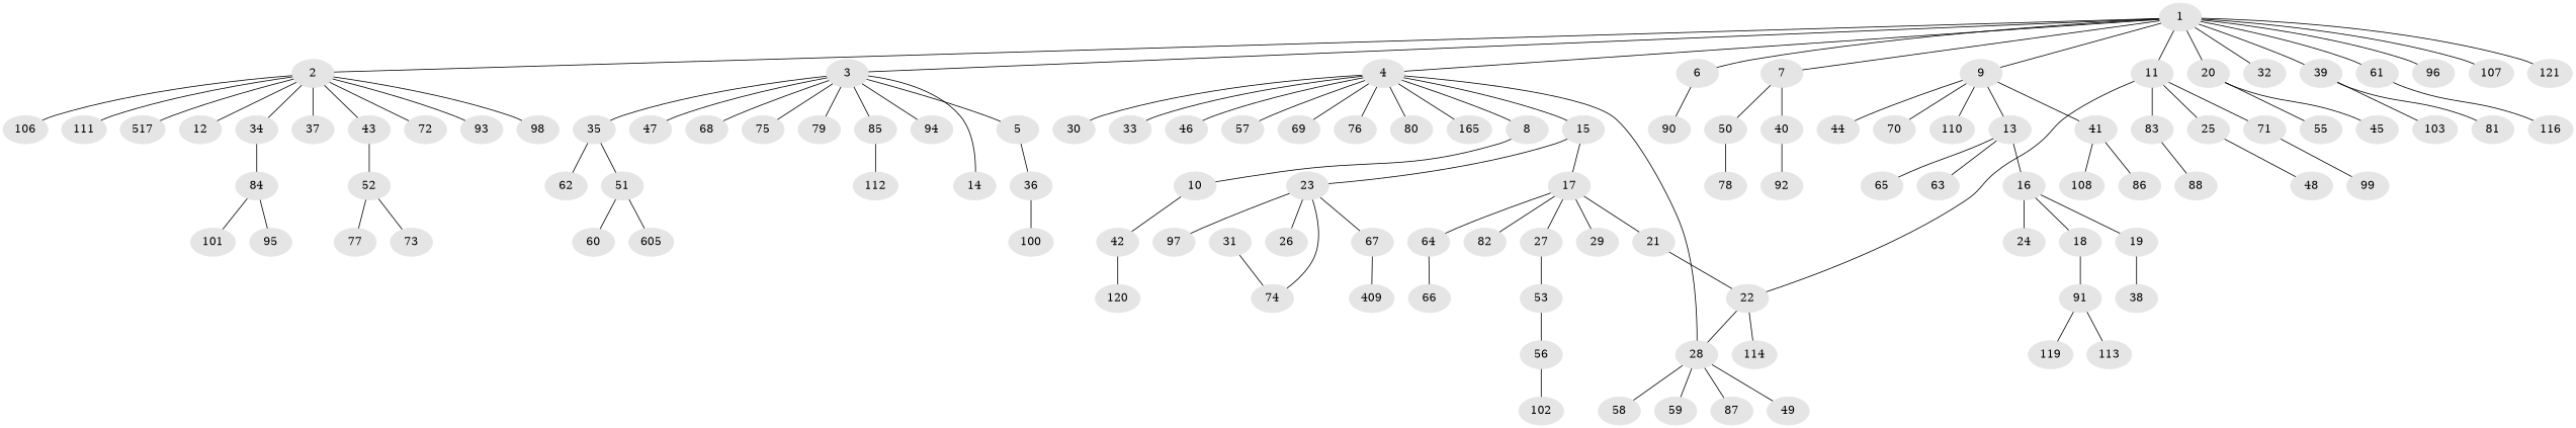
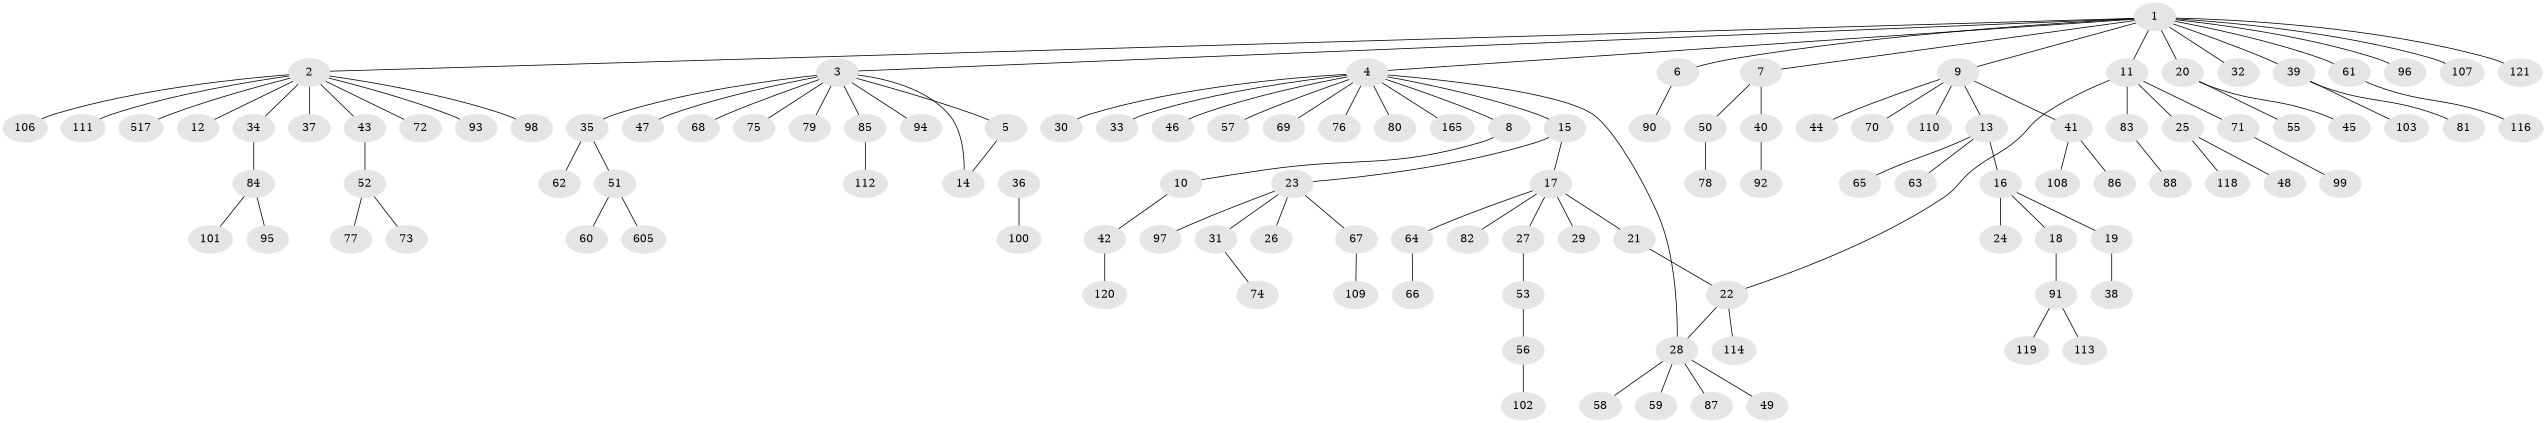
  graph {
    node [color=gray90 style=filled]
    1
    2
    3
    4
    6
    7
    9
    11
    20
    32
    39
    61
    96
    107
    121
    12
    34
    37
    43
    72
    93
    98
    106
    111
    n25 [label=517]
    5
    14
    35
    47
    68
    75
    79
    85
    94
    8
    15
    28
    30
    33
    46
    57
    69
    76
    80
    n45 [label=165]
    90
    40
    50
    13
    41
    44
    70
    110
    22
    25
    71
    83
    45
    55
    81
    103
    116
    84
    52
    36
    51
    62
    112
    10
    17
    23
    49
    58
    59
    87
    100
    92
    78
    42
    16
    63
    65
    86
    108
    120
    114
    48
+   118
    99
    88
    18
    19
    24
    21
    27
    29
    64
    82
    26
    31
    67
    97
    91
    38
    53
    66
    113
    119
    74
-   109 [label=409]
+   109
    56
    95
    101
    60
    n115 [label=605]
    73
    77
    102
    1 -- 2
    1 -- 3
    1 -- 4
    1 -- 6
    1 -- 7
    1 -- 9
    1 -- 11
    1 -- 20
    1 -- 32
    1 -- 39
    1 -- 61
    1 -- 96
    1 -- 107
    1 -- 121
    2 -- 12
    2 -- 34
    2 -- 37
    2 -- 43
    2 -- 72
    2 -- 93
    2 -- 98
    2 -- 106
    2 -- 111
    2 -- n25
    3 -- 5
    3 -- 14
    3 -- 35
    3 -- 47
    3 -- 68
    3 -- 75
    3 -- 79
    3 -- 85
    3 -- 94
    4 -- 8
    4 -- 15
    4 -- 28
    4 -- 30
    4 -- 33
    4 -- 46
    4 -- 57
    4 -- 69
    4 -- 76
    4 -- 80
    4 -- n45
    6 -- 90
    7 -- 40
    7 -- 50
    9 -- 13
    9 -- 41
    9 -- 44
    9 -- 70
    9 -- 110
    11 -- 22
    11 -- 25
    11 -- 71
    11 -- 83
    20 -- 45
    20 -- 55
    39 -- 81
    39 -- 103
    61 -- 116
    34 -- 84
    43 -- 52
-   5 -- 36
+   5 -- 14
    35 -- 51
    35 -- 62
    85 -- 112
    8 -- 10
    15 -- 17
    15 -- 23
    28 -- 49
    28 -- 58
    28 -- 59
    28 -- 87
    40 -- 92
    50 -- 78
    13 -- 16
    13 -- 63
    13 -- 65
    41 -- 86
    41 -- 108
    22 -- 28
    22 -- 114
    25 -- 48
+   25 -- 118
    71 -- 99
    83 -- 88
    84 -- 95
    84 -- 101
    52 -- 73
    52 -- 77
    36 -- 100
    51 -- 60
    51 -- n115
    10 -- 42
    17 -- 21
    17 -- 27
    17 -- 29
    17 -- 64
    17 -- 82
    23 -- 26
-   23 -- 74
+   23 -- 31
    23 -- 67
    23 -- 97
    42 -- 120
    16 -- 18
    16 -- 19
    16 -- 24
    18 -- 91
    19 -- 38
    21 -- 22
    27 -- 53
    64 -- 66
    31 -- 74
    67 -- 109
    91 -- 113
    91 -- 119
    53 -- 56
    56 -- 102
  }
